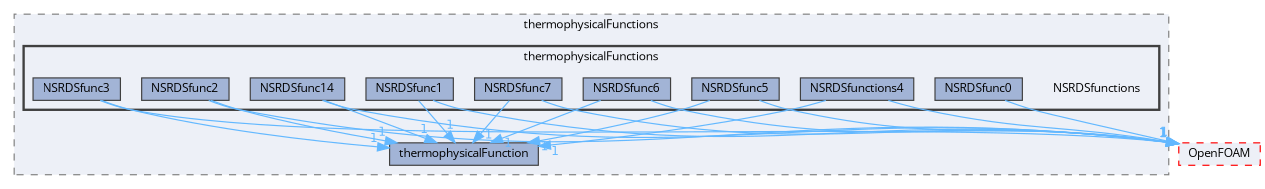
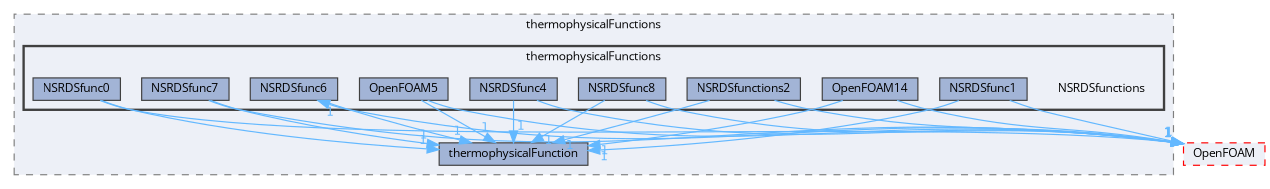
  digraph {
    compound=true
    fontname="Open Sans"
    node [fontname="Open Sans" fontsize=10 shape=box color=grey25 fillcolor="#a2b4d6" style=filled]
    edge [color=steelblue1 fontcolor=steelblue1 fontname="Open Sans" fontsize=10 headlabel=1 labeldistance=1.5 labelfontname=Helvetica labelfontsize=10]
    n1 [height=0.2 label=NSRDSfunctions shape=plaintext width=0.4 color="" fillcolor="" style=""]
    n2 [height=0.2 label=NSRDSfunc0 width=0.4]
    n3 [height=0.2 label=NSRDSfunc1 width=0.4]
-   n4 [height=0.2 label=NSRDSfunc14 width=0.4]
-   n5 [height=0.2 label=NSRDSfunc2 width=0.4]
-   n6 [height=0.2 label=NSRDSfunc3 width=0.4]
-   n7 [height=0.2 label=NSRDSfunctions4 width=0.4]
-   n8 [height=0.2 label=NSRDSfunc5 width=0.4]
+   n4 [height=0.2 label=OpenFOAM14 width=0.4]
+   n5 [height=0.2 label=NSRDSfunctions2 width=0.4]
+   n6 [height=0.2 label=NSRDSfunc8 width=0.4]
+   n7 [height=0.2 label=NSRDSfunc4 width=0.4]
+   n8 [height=0.2 label=OpenFOAM5 width=0.4]
    n9 [height=0.2 label=NSRDSfunc6 width=0.4]
    n10 [height=0.2 label=NSRDSfunc7 width=0.4]
    n11 [height=0.2 label=thermophysicalFunction width=0.4]
    n12 [color=red fillcolor="#edf0f7" height=0.2 label=OpenFOAM style="filled,dashed" width=0.4]
    subgraph cluster_1 {
      bgcolor="#edf0f7"
      fontsize=10
      label=thermophysicalFunctions
      pencolor=grey50
      style="filled,dashed"
      n11
      subgraph cluster_2 {
        bgcolor="#edf0f7"
        fontsize=10
        pencolor=grey25
        style="filled,bold"
        n1
        n2
        n3
        n4
        n5
        n6
        n7
        n8
        n9
        n10
      }
    }
+   n2 -> n11
    n2 -> n12
    n3 -> n11
    n3 -> n12
    n4 -> n11
    n4 -> n12
    n5 -> n11
    n5 -> n12
    n6 -> n11
    n6 -> n12
    n7 -> n11
    n7 -> n12
    n8 -> n11
    n8 -> n12
    n9 -> n11
-   n9 -> n12
+   n12 -> n9
    n10 -> n11
    n10 -> n12
  }
